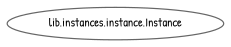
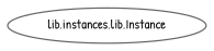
  digraph {
    rankdir=LR
    fontname="Patrick Hand"
-   n1 [color=grey40 fillcolor=white fontname="Patrick Hand" fontsize=10 height=0.2 label="lib.instances.instance.Instance" shape=ellipse style=filled width=0.4]
+   n1 [color=grey40 fillcolor=white fontname="Patrick Hand" fontsize=10 height=0.2 label="lib.instances.lib.Instance" shape=ellipse style=filled width=0.4]
  }
